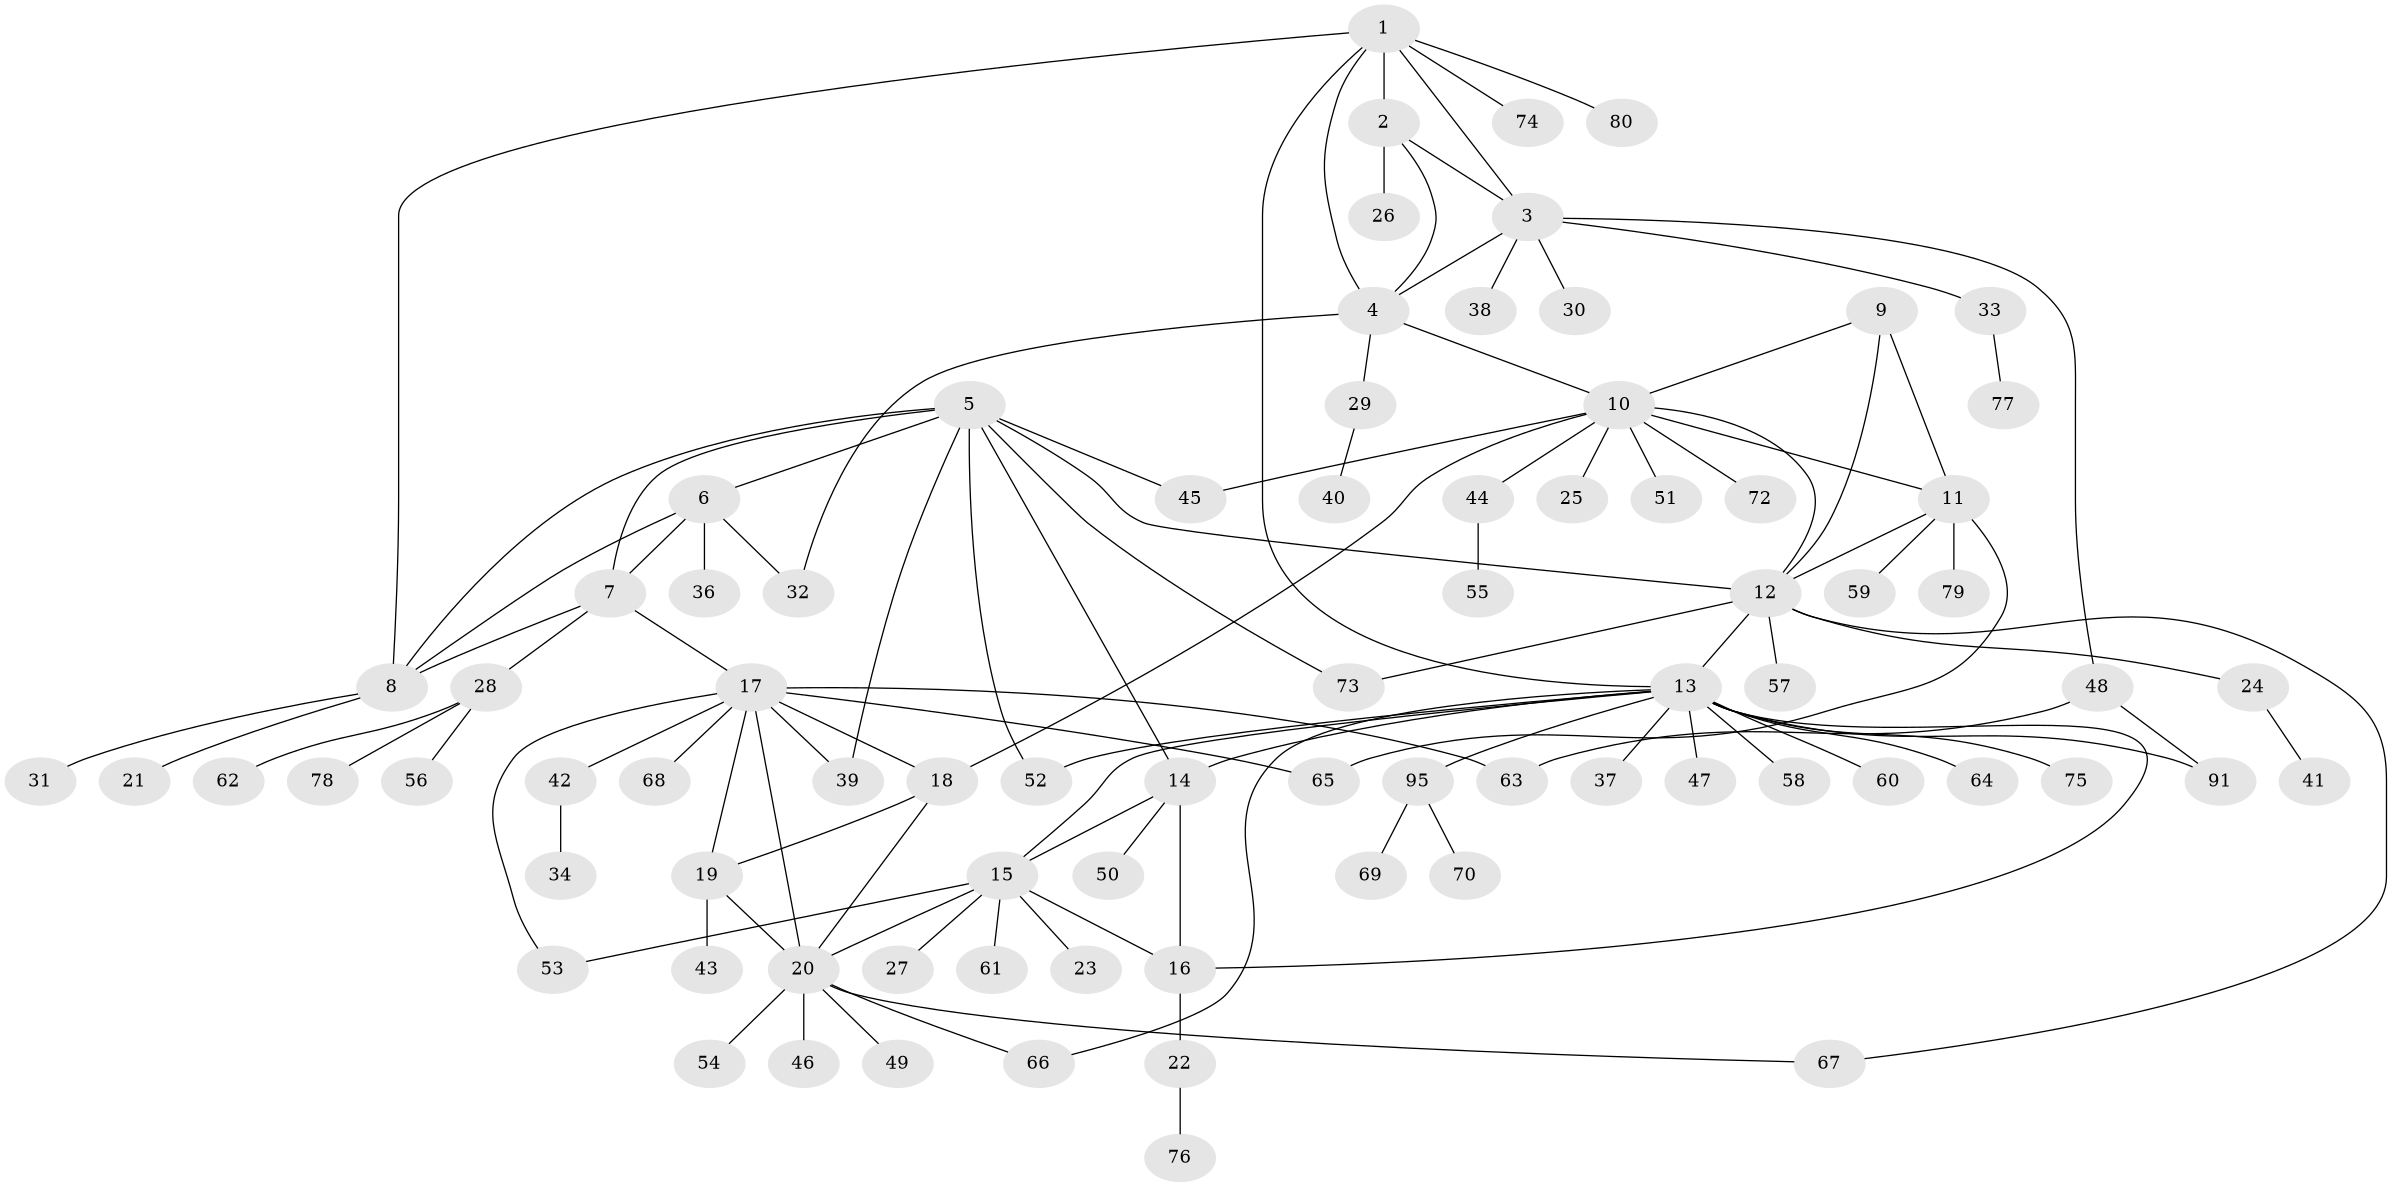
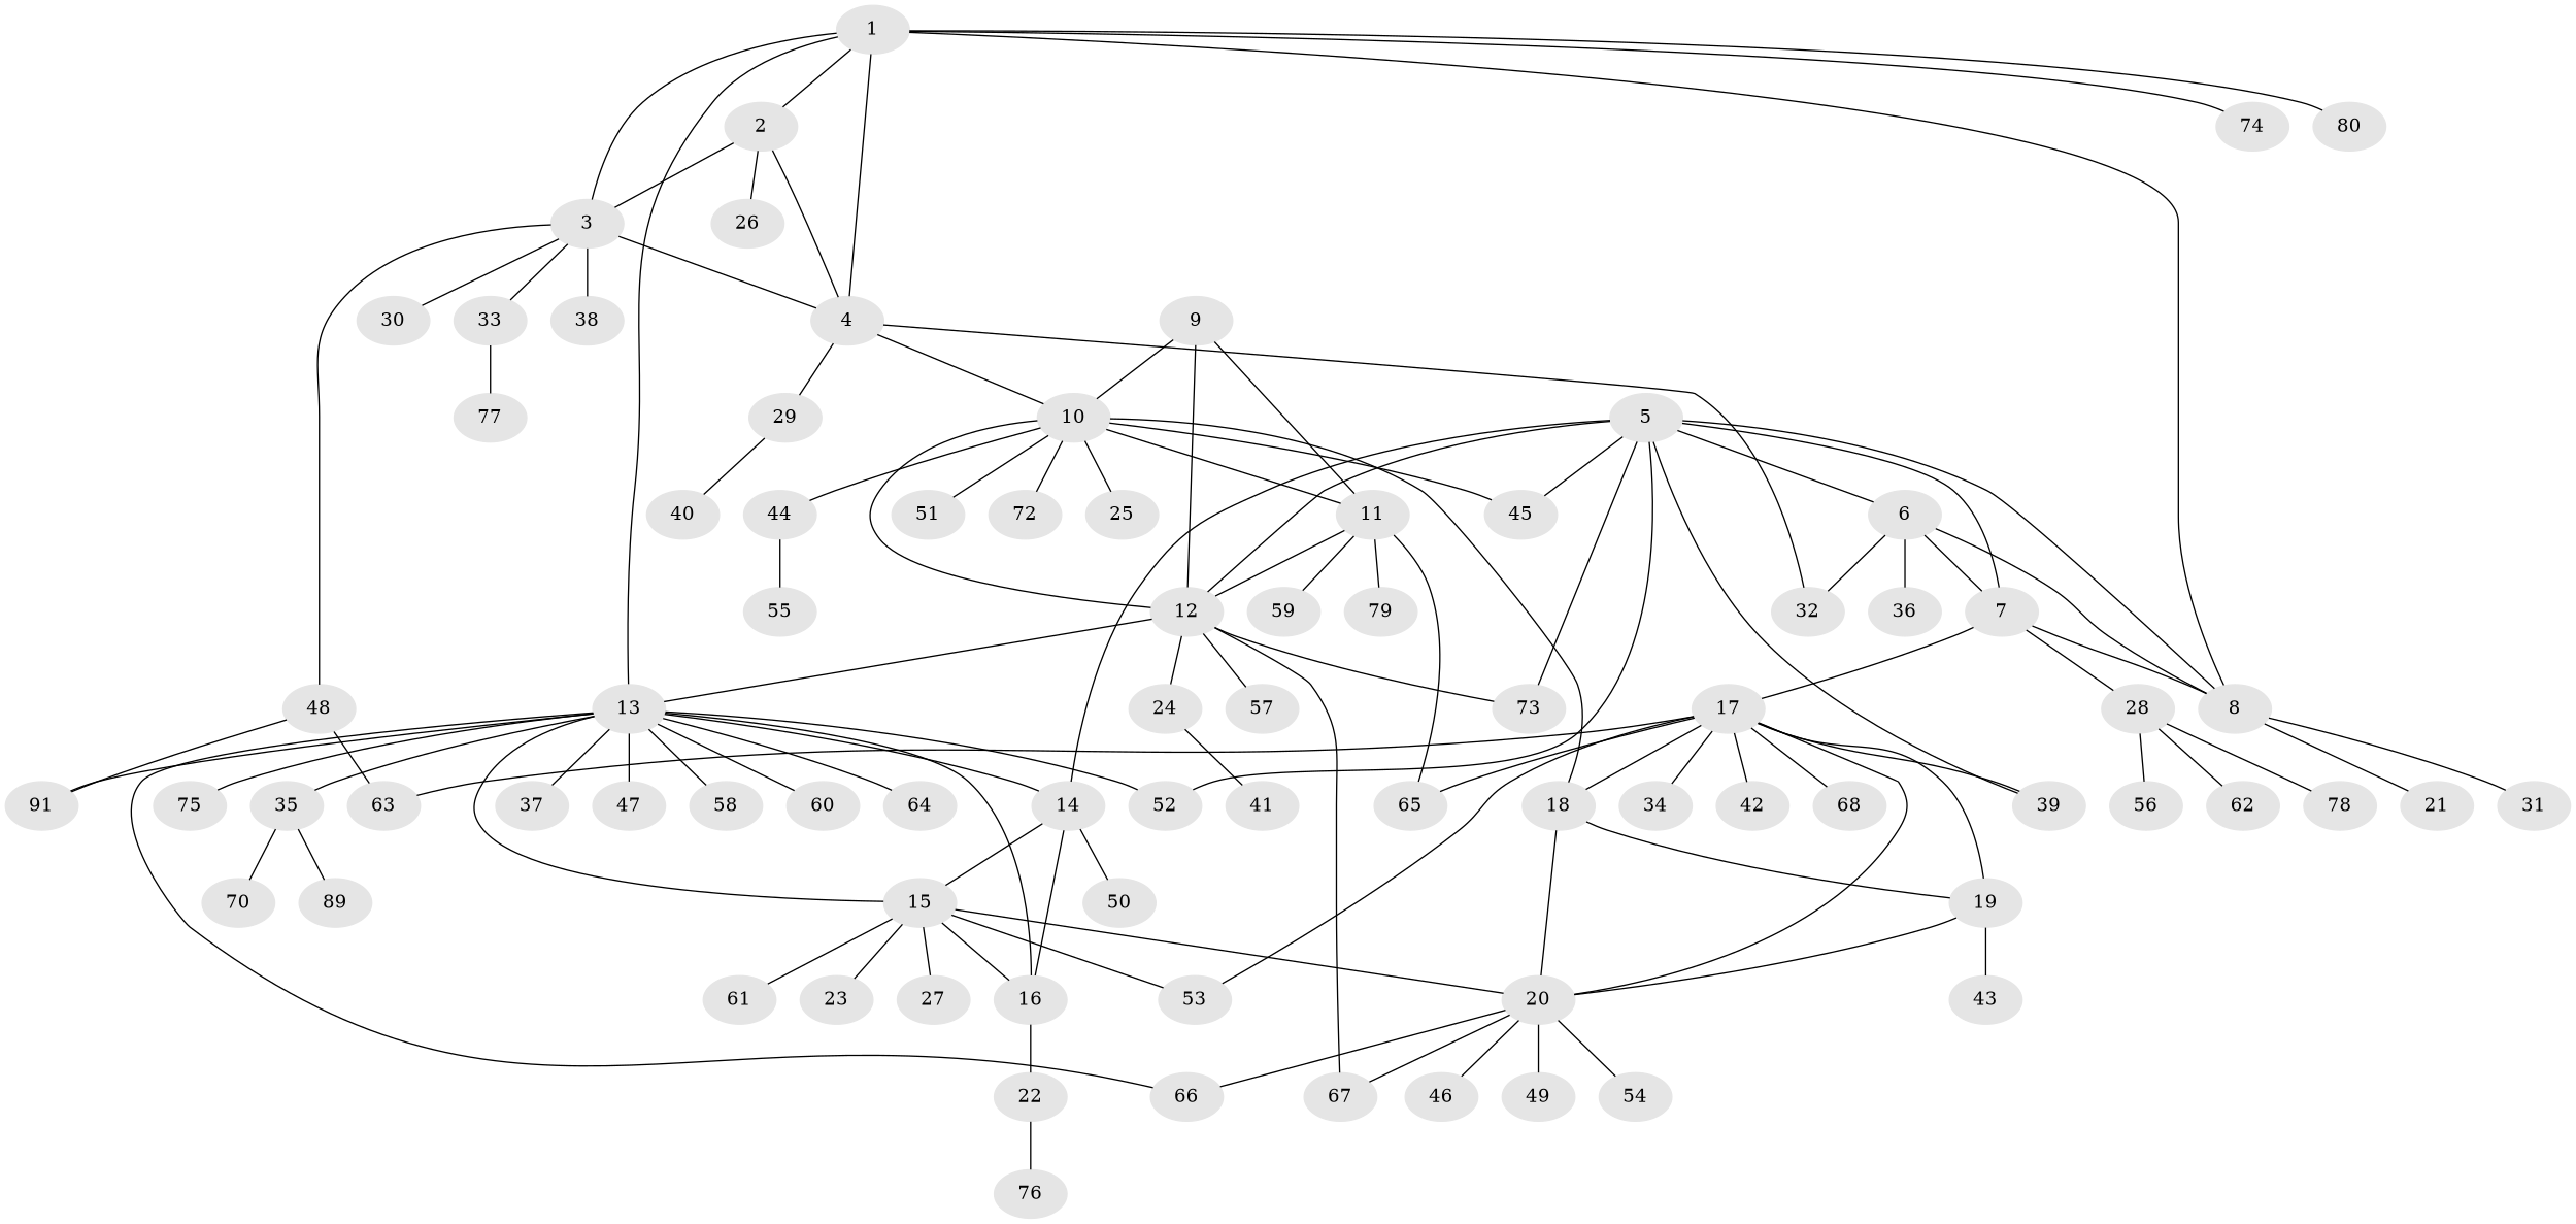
  graph {
    node [color=gray90 style=filled]
    1
    2
    3
    4
    8
    13
    74
    80
    26
    30
    33
    38
    48
    10
    29
    32
    21
    31
    14
    52
    15
    16
-   35 [label=95]
+   35
    37
    47
    58
    60
    64
    66
    n30 [label=91]
    75
    77
    63
    18
    12
    45
    11
    25
    44
    51
    72
    20
    19
    40
    5
    6
    7
    39
    73
    36
    17
    28
    24
    57
    67
    50
    65
    53
    34
    42
    68
    56
    62
    78
    9
    59
    79
    55
    41
    23
    27
    61
    22
-   69
+   69 [label=89]
    70
    46
    49
    54
    76
    43
    1 -- 2
    1 -- 3
    1 -- 4
    1 -- 8
    1 -- 13
    1 -- 74
    1 -- 80
    2 -- 3
    2 -- 4
    2 -- 26
    3 -- 4
    3 -- 30
    3 -- 33
    3 -- 38
    3 -- 48
    4 -- 10
    4 -- 29
    4 -- 32
    8 -- 21
    8 -- 31
    13 -- 14
    13 -- 52
    13 -- 15
    13 -- 16
    13 -- 35
    13 -- 37
    13 -- 47
    13 -- 58
    13 -- 60
    13 -- 64
    13 -- 66
    13 -- n30
    13 -- 75
    33 -- 77
    48 -- n30
    48 -- 63
    10 -- 18
    10 -- 12
    10 -- 45
    10 -- 11
    10 -- 25
    10 -- 44
    10 -- 51
    10 -- 72
    29 -- 40
    14 -- 15
    14 -- 16
    14 -- 50
    15 -- 16
    15 -- 20
    15 -- 53
    15 -- 23
    15 -- 27
    15 -- 61
    16 -- 22
    35 -- 69
    35 -- 70
    18 -- 20
    18 -- 19
    12 -- 13
    12 -- 73
    12 -- 24
    12 -- 57
    12 -- 67
    11 -- 12
    11 -- 65
    11 -- 59
    11 -- 79
    44 -- 55
    20 -- 66
    20 -- 67
    20 -- 46
    20 -- 49
    20 -- 54
    19 -- 20
    19 -- 43
    5 -- 8
    5 -- 14
    5 -- 52
    5 -- 12
    5 -- 45
    5 -- 6
    5 -- 7
    5 -- 39
    5 -- 73
    6 -- 8
    6 -- 32
    6 -- 7
    6 -- 36
    7 -- 8
    7 -- 17
    7 -- 28
    17 -- 63
    17 -- 18
    17 -- 20
    17 -- 19
    17 -- 39
    17 -- 65
    17 -- 53
-   42 -- 34
+   17 -- 34
    17 -- 42
    17 -- 68
    28 -- 56
    28 -- 62
    28 -- 78
    24 -- 41
    9 -- 10
    9 -- 12
    9 -- 11
    22 -- 76
  }
